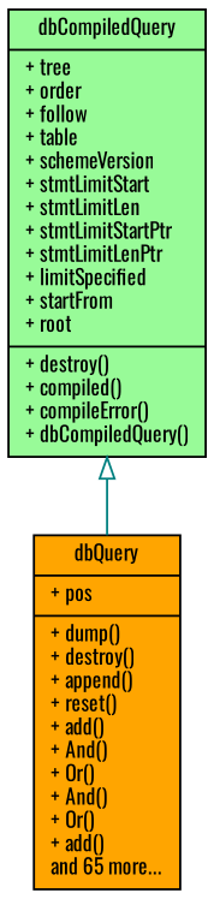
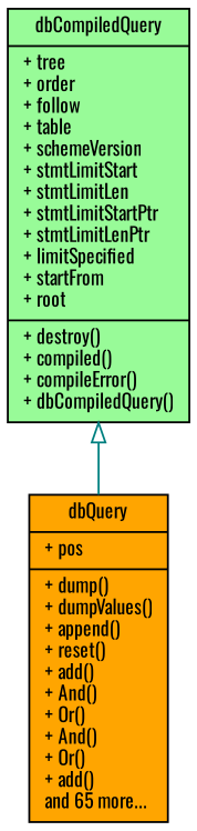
  digraph {
    fontname=Oswald
    node [color=black fontname=Oswald fontsize=10 shape=record style=filled]
-   n1 [fillcolor=orange fontcolor=black height=0.2 label="{dbQuery\n|+ pos\l|+ dump()\l+ destroy()\l+ append()\l+ reset()\l+ add()\l+ And()\l+ Or()\l+ And()\l+ Or()\l+ add()\land 65 more...\l}" width=0.4]
+   n1 [fillcolor=orange fontcolor=black height=0.2 label="{dbQuery\n|+ pos\l|+ dump()\l+ dumpValues()\l+ append()\l+ reset()\l+ add()\l+ And()\l+ Or()\l+ And()\l+ Or()\l+ add()\land 65 more...\l}" width=0.4]
    n2 [fillcolor=palegreen height=0.2 label="{dbCompiledQuery\n|+ tree\l+ order\l+ follow\l+ table\l+ schemeVersion\l+ stmtLimitStart\l+ stmtLimitLen\l+ stmtLimitStartPtr\l+ stmtLimitLenPtr\l+ limitSpecified\l+ startFrom\l+ root\l|+ destroy()\l+ compiled()\l+ compileError()\l+ dbCompiledQuery()\l}" width=0.4]
    n2 -> n1 [arrowtail=onormal color=teal dir=back fontname=Oswald fontsize=10 labelfontname=Helvetica labelfontsize=10 style=solid]
  }
